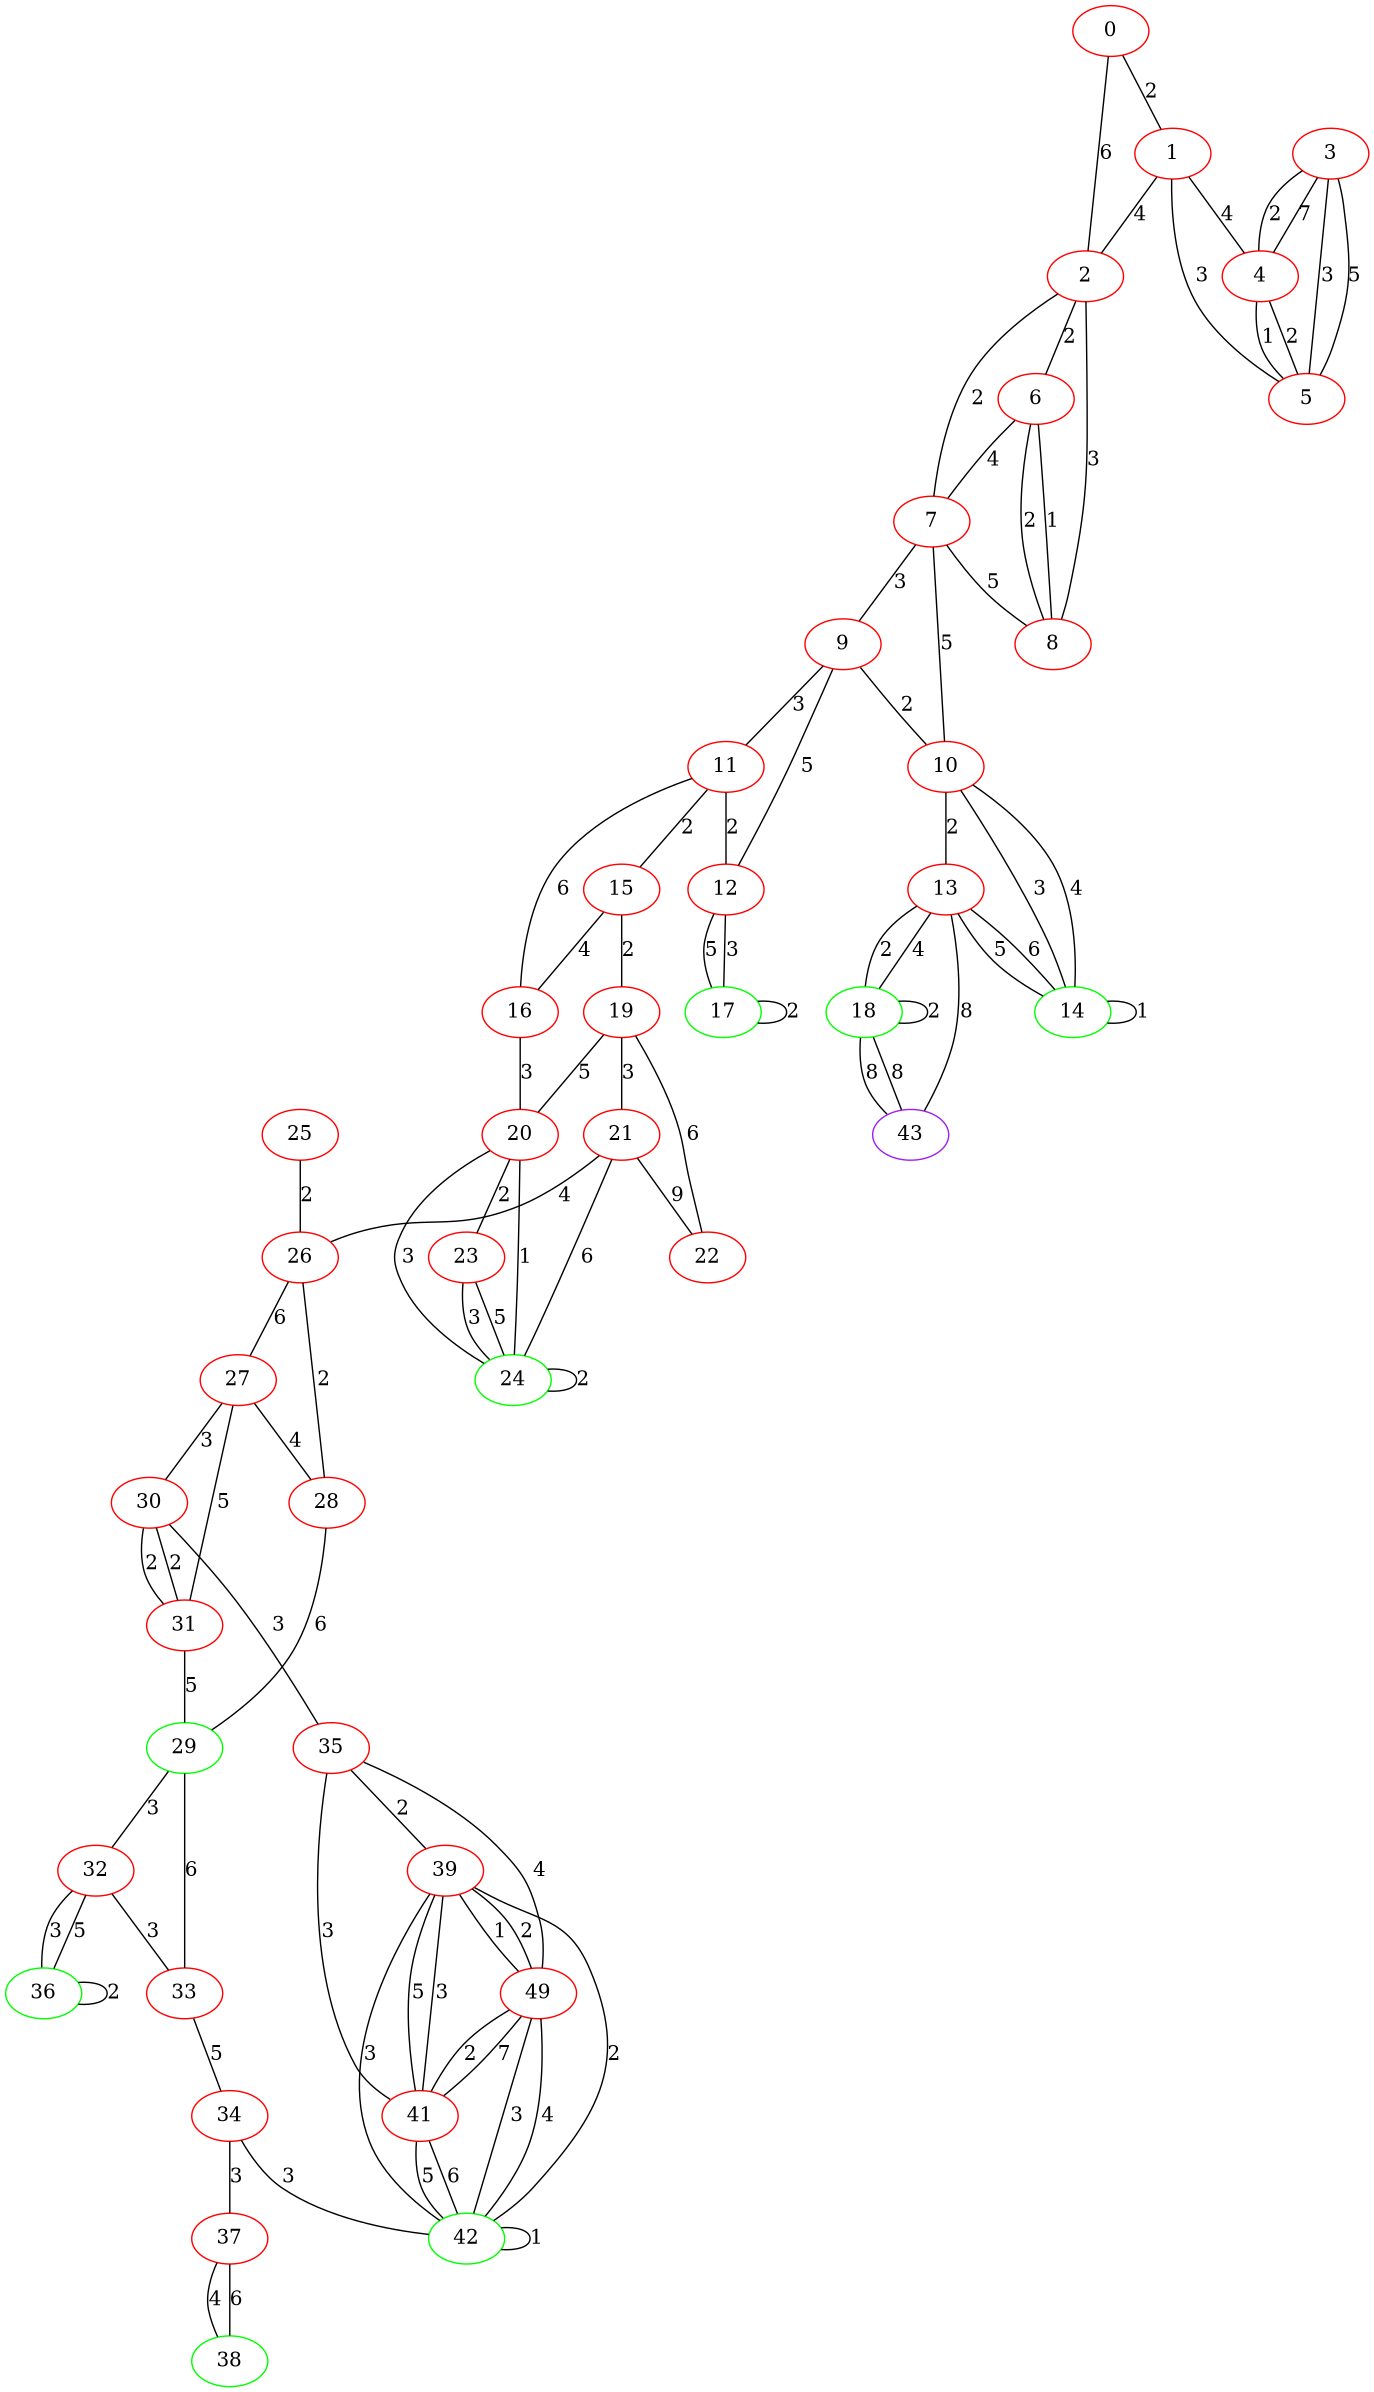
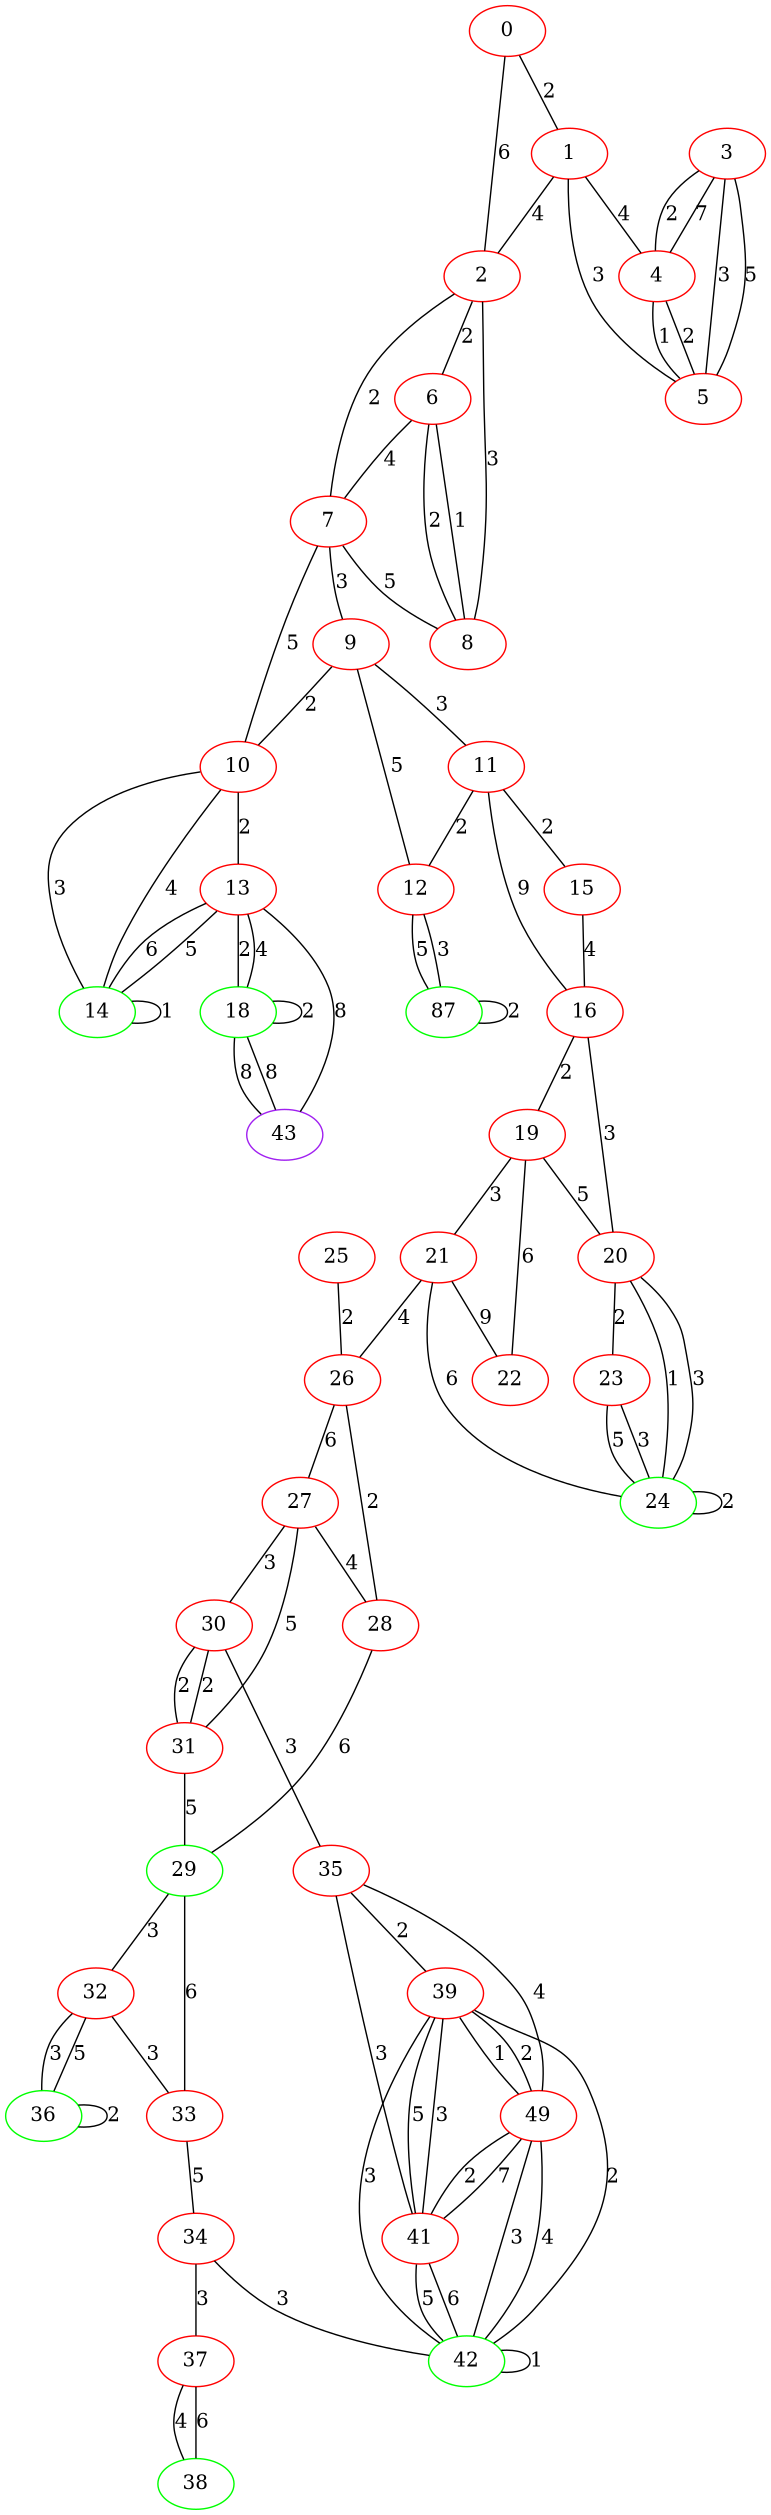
  graph {
    node [color=red weight=1]
    0
    1
    2
    4
    5
    6
    7
    8
    3
    9
    10
    11
    12
    13
    14 [color=green weight=2]
    15
    16
-   17 [color=green weight=2]
+   17 [color=green weight=2 label=87]
    18 [color=green weight=2]
    43 [color=purple weight=4]
    19
    20
    21
    22
    23
    24 [color=green weight=2]
    26
    25
    27
    28
    30
    31
    29 [color=green weight=2]
    35
    32
    33
    36 [color=green weight=2]
    34
    39
    n40 [label=49]
    41
    37
    42 [color=green weight=2]
    38 [color=green weight=2]
    0 -- 1 [label=2]
    0 -- 2 [label=6]
    1 -- 2 [label=4]
    1 -- 4 [label=4]
    1 -- 5 [label=3]
    2 -- 6 [label=2]
    2 -- 7 [label=2]
    2 -- 8 [label=3]
    4 -- 5 [label=1]
    4 -- 5 [label=2]
    6 -- 7 [label=4]
    6 -- 8 [label=1]
    6 -- 8 [label=2]
    7 -- 8 [label=5]
    7 -- 9 [label=3]
    7 -- 10 [label=5]
    3 -- 4 [label=2]
    3 -- 4 [label=7]
    3 -- 5 [label=3]
    3 -- 5 [label=5]
    9 -- 10 [label=2]
    9 -- 11 [label=3]
    9 -- 12 [label=5]
    10 -- 13 [label=2]
    10 -- 14 [label=3]
    10 -- 14 [label=4]
    11 -- 12 [label=2]
    11 -- 15 [label=2]
-   11 -- 16 [label=6]
+   11 -- 16 [label=9]
    12 -- 17 [label=3]
    12 -- 17 [label=5]
    13 -- 14 [label=5]
    13 -- 14 [label=6]
    13 -- 18 [label=4]
    13 -- 18 [label=2]
    13 -- 43 [label=8]
    14 -- 14 [label=1]
    15 -- 16 [label=4]
-   15 -- 19 [label=2]
+   16 -- 19 [label=2]
    16 -- 20 [label=3]
    17 -- 17 [label=2]
    18 -- 18 [label=2]
    18 -- 43 [label=8]
    18 -- 43 [label=8]
    19 -- 20 [label=5]
    19 -- 21 [label=3]
    19 -- 22 [label=6]
    20 -- 23 [label=2]
    20 -- 24 [label=1]
    20 -- 24 [label=3]
    21 -- 22 [label=9]
    21 -- 24 [label=6]
    21 -- 26 [label=4]
    23 -- 24 [label=3]
    23 -- 24 [label=5]
    24 -- 24 [label=2]
    26 -- 27 [label=6]
    26 -- 28 [label=2]
    25 -- 26 [label=2]
    27 -- 28 [label=4]
    27 -- 30 [label=3]
    27 -- 31 [label=5]
    28 -- 29 [label=6]
    30 -- 31 [label=2]
    30 -- 31 [label=2]
    30 -- 35 [label=3]
    31 -- 29 [label=5]
    29 -- 32 [label=3]
    29 -- 33 [label=6]
    35 -- 39 [label=2]
    35 -- n40 [label=4]
    35 -- 41 [label=3]
    32 -- 33 [label=3]
    32 -- 36 [label=3]
    32 -- 36 [label=5]
    33 -- 34 [label=5]
    36 -- 36 [label=2]
    34 -- 37 [label=3]
    34 -- 42 [label=3]
    39 -- n40 [label=1]
    39 -- n40 [label=2]
    39 -- 41 [label=3]
    39 -- 41 [label=5]
    39 -- 42 [label=2]
    39 -- 42 [label=3]
    n40 -- 41 [label=2]
    n40 -- 41 [label=7]
    n40 -- 42 [label=3]
    n40 -- 42 [label=4]
    41 -- 42 [label=5]
    41 -- 42 [label=6]
    37 -- 38 [label=4]
    37 -- 38 [label=6]
    42 -- 42 [label=1]
  }
